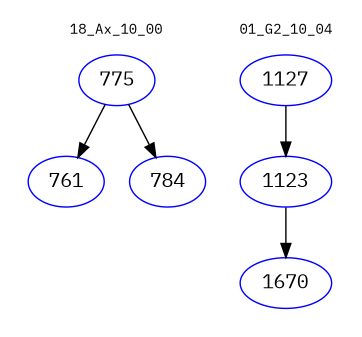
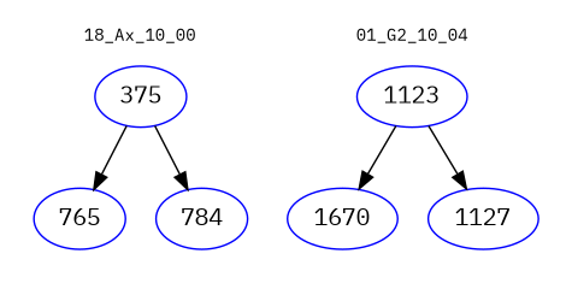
  digraph {
    fontname="IBM Plex Mono"
    node [color=blue fontname="IBM Plex Mono"]
    edge [color=black fontname="IBM Plex Mono"]
-   n1 [label=775]
-   n2 [label=761]
+   n1 [label=375]
+   n2 [label=765]
    n3 [label=784]
    n4 [label=1123]
    n5 [label=1670]
    n6 [label=1127]
    subgraph cluster_1 {
      color=white
      fontsize=10
      label="18_Ax_10_00"
      n1
      n2
      n3
    }
    subgraph cluster_2 {
      color=white
      fontsize=10
      label="01_G2_10_04"
      n4
      n5
      n6
    }
    n1 -> n2
    n1 -> n3
    n4 -> n5
-   n6 -> n4
+   n4 -> n6
  }
